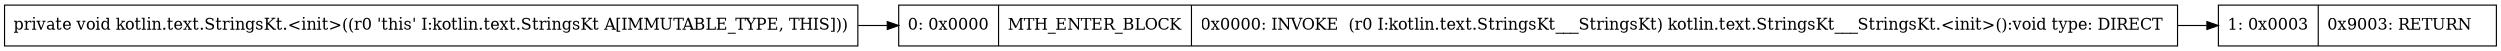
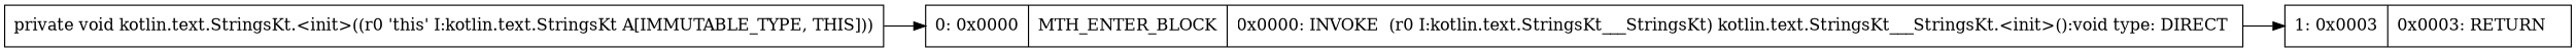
  digraph {
    rankdir=LR
    node [shape=record]
    n1 [label="{0\:\ 0x0000|MTH_ENTER_BLOCK\l|0x0000: INVOKE  (r0 I:kotlin.text.StringsKt___StringsKt) kotlin.text.StringsKt___StringsKt.\<init\>():void type: DIRECT \l}"]
-   n2 [label="{1\:\ 0x0003|0x9003: RETURN   \l}"]
+   n2 [label="{1\:\ 0x0003|0x0003: RETURN   \l}"]
    n3 [label="{private void kotlin.text.StringsKt.\<init\>((r0 'this' I:kotlin.text.StringsKt A[IMMUTABLE_TYPE, THIS])) }"]
    n1 -> n2
    n3 -> n1
  }
